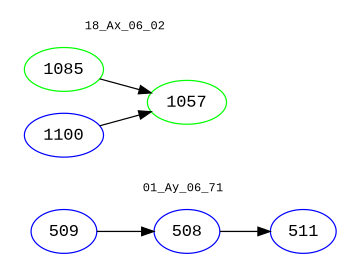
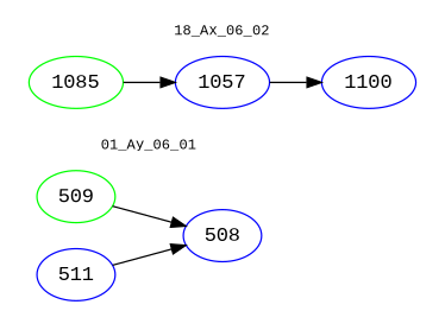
  digraph {
    fontname="Liberation Mono"
    rankdir=LR
    node [color=blue fontname="Liberation Mono"]
    edge [color=black fontname="Liberation Mono"]
-   n1 [label=509]
+   n1 [color=green label=509]
    n2 [label=508]
    n3 [label=511]
    n4 [color=green label=1085]
-   n5 [color=green label=1057]
+   n5 [label=1057]
    n6 [label=1100]
    subgraph cluster_1 {
      color=white
      fontsize=10
-     label="01_Ay_06_71"
+     label="01_Ay_06_01"
      n1
      n2
      n3
    }
    subgraph cluster_2 {
      color=white
      fontsize=10
      label="18_Ax_06_02"
      n4
      n5
      n6
    }
    n1 -> n2
-   n2 -> n3
+   n3 -> n2
    n4 -> n5
-   n6 -> n5
+   n5 -> n6
  }
